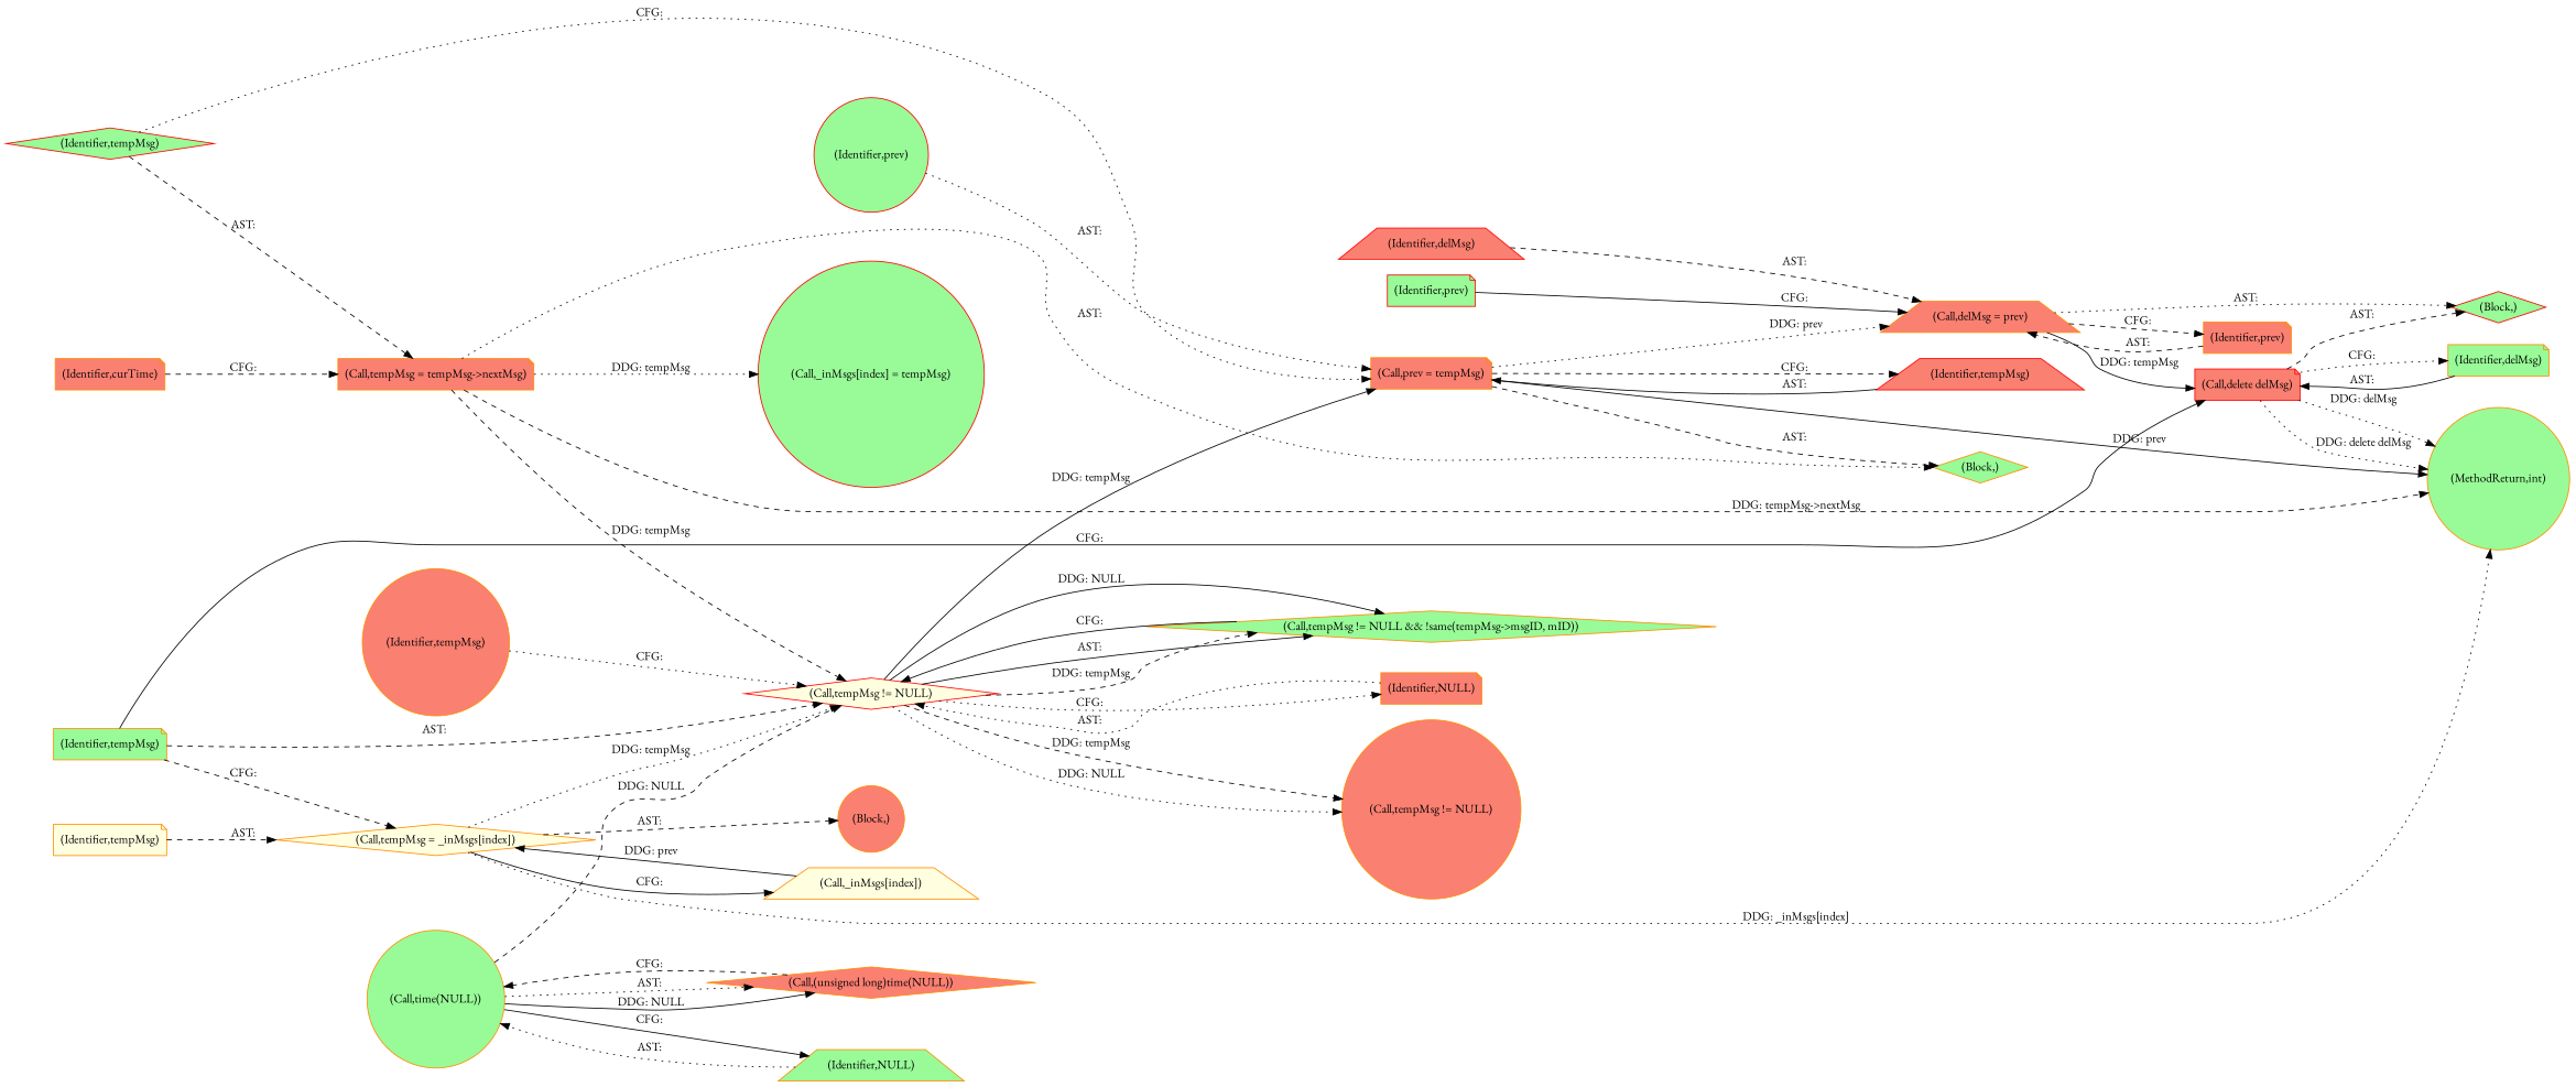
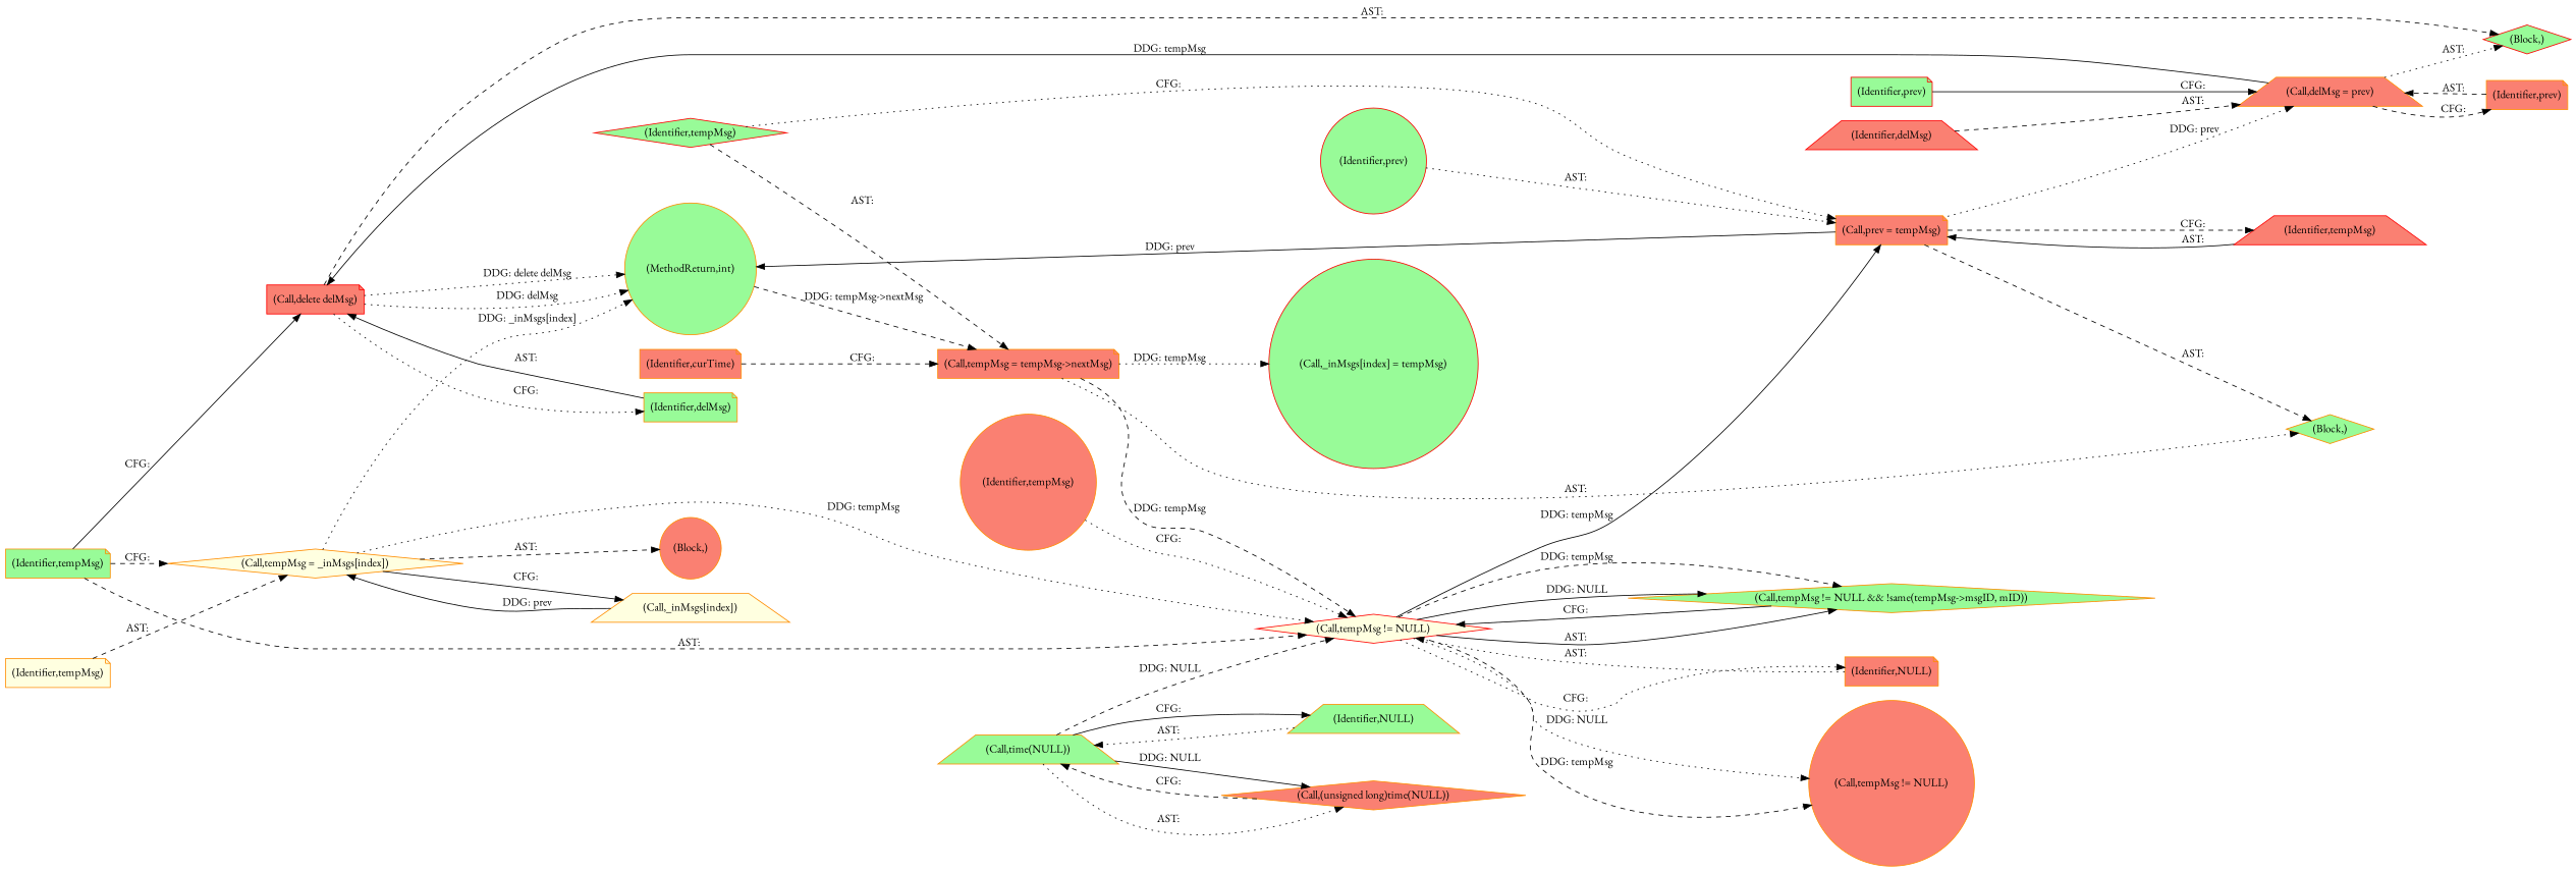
  digraph {
    fontname="EB Garamond"
    rankdir=LR
    node [color=darkorange fillcolor=salmon fontname="EB Garamond" shape=note style=filled]
    edge [fontname="EB Garamond" style=dashed]
    n1 [color=red label="(Call,delete delMsg)"]
    n2 [color=red fillcolor=palegreen label="(Block,)" shape=diamond]
    n3 [fillcolor=palegreen label="(MethodReturn,int)" shape=circle]
    n4 [fillcolor=palegreen label="(Identifier,delMsg)"]
    n5 [label="(Call,delMsg = prev)" shape=trapezium]
    n6 [label="(Identifier,prev)"]
    n7 [label="(Call,prev = tempMsg)"]
    n8 [fillcolor=palegreen label="(Block,)" shape=diamond]
    n9 [color=red label="(Identifier,tempMsg)" shape=trapezium]
    n10 [color=red fillcolor=lightyellow label="(Call,tempMsg != NULL)" shape=diamond]
    n11 [label="(Call,tempMsg != NULL)" shape=circle]
    n12 [fillcolor=palegreen label="(Call,tempMsg != NULL && !same(tempMsg->msgID, mID))" shape=diamond]
    n13 [label="(Identifier,NULL)"]
    n14 [label="(Call,tempMsg = tempMsg->nextMsg)"]
    n15 [color=red fillcolor=palegreen label="(Call,_inMsgs[index] = tempMsg)" shape=circle]
    n16 [fillcolor=lightyellow label="(Call,tempMsg = _inMsgs[index])" shape=diamond]
    n17 [label="(Block,)" shape=circle]
    n18 [fillcolor=lightyellow label="(Call,_inMsgs[index])" shape=trapezium]
-   n19 [fillcolor=palegreen label="(Call,time(NULL))" shape=circle]
+   n19 [fillcolor=palegreen label="(Call,time(NULL))" shape=trapezium]
    n20 [label="(Call,(unsigned long)time(NULL))" shape=diamond]
    n21 [fillcolor=palegreen label="(Identifier,NULL)" shape=trapezium]
    n22 [label="(Identifier,tempMsg)" shape=circle]
    n23 [color=red fillcolor=palegreen label="(Identifier,tempMsg)" shape=diamond]
    n24 [color=red fillcolor=palegreen label="(Identifier,prev)" shape=circle]
    n25 [color=red fillcolor=palegreen label="(Identifier,prev)"]
    n26 [fillcolor=lightyellow label="(Identifier,tempMsg)"]
    n27 [color=red label="(Identifier,delMsg)" shape=trapezium]
    n28 [label="(Identifier,curTime)"]
    n29 [fillcolor=palegreen label="(Identifier,tempMsg)"]
    n1 -> n2 [label="AST: "]
    n1 -> n3 [label="DDG: delete delMsg" style=dotted]
    n1 -> n3 [label="DDG: delMsg" style=dotted]
    n1 -> n4 [label="CFG: " style=dotted]
    n4 -> n1 [label="AST: " style=solid]
    n5 -> n1 [label="DDG: tempMsg" style=solid]
    n5 -> n2 [label="AST: " style=dotted]
    n5 -> n6 [label="CFG: "]
    n6 -> n5 [label="AST: "]
    n7 -> n3 [label="DDG: prev" style=solid]
    n7 -> n5 [label="DDG: prev" style=dotted]
    n7 -> n8 [label="AST: "]
    n7 -> n9 [label="CFG: "]
    n9 -> n7 [label="AST: " style=solid]
    n10 -> n7 [label="DDG: tempMsg" style=solid]
    n10 -> n11 [label="DDG: tempMsg"]
    n10 -> n11 [label="DDG: NULL" style=dotted]
    n10 -> n12 [label="AST: " style=solid]
    n10 -> n12 [label="DDG: tempMsg"]
    n10 -> n12 [label="DDG: NULL" style=solid]
    n10 -> n13 [label="CFG: " style=dotted]
    n12 -> n10 [label="CFG: " style=solid]
    n13 -> n10 [label="AST: " style=dotted]
-   n14 -> n3 [label="DDG: tempMsg->nextMsg"]
+   n3 -> n14 [label="DDG: tempMsg->nextMsg"]
    n14 -> n8 [label="AST: " style=dotted]
    n14 -> n10 [label="DDG: tempMsg"]
    n14 -> n15 [label="DDG: tempMsg" style=dotted]
    n16 -> n3 [label="DDG: _inMsgs[index]" style=dotted]
    n16 -> n10 [label="DDG: tempMsg" style=dotted]
    n16 -> n17 [label="AST: "]
    n16 -> n18 [label="CFG: " style=solid]
    n18 -> n16 [label="DDG: prev" style=solid]
    n19 -> n10 [label="DDG: NULL"]
    n19 -> n20 [label="AST: " style=dotted]
    n19 -> n20 [label="DDG: NULL" style=solid]
    n19 -> n21 [label="CFG: " style=solid]
    n20 -> n19 [label="CFG: "]
    n21 -> n19 [label="AST: " style=dotted]
    n22 -> n10 [label="CFG: " style=dotted]
    n23 -> n7 [label="CFG: " style=dotted]
    n23 -> n14 [label="AST: "]
    n24 -> n7 [label="AST: " style=dotted]
    n25 -> n5 [label="CFG: " style=solid]
    n26 -> n16 [label="AST: "]
    n27 -> n5 [label="AST: "]
    n28 -> n14 [label="CFG: "]
    n29 -> n1 [label="CFG: " style=solid]
    n29 -> n10 [label="AST: "]
    n29 -> n16 [label="CFG: "]
  }
